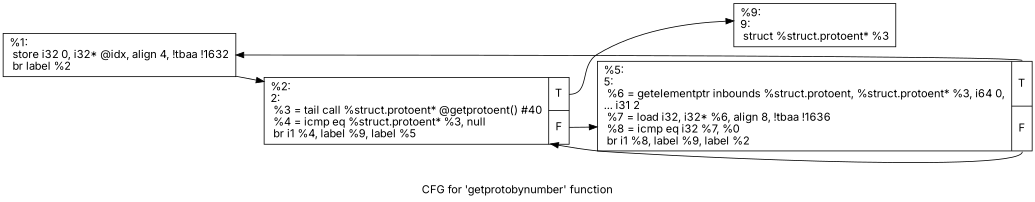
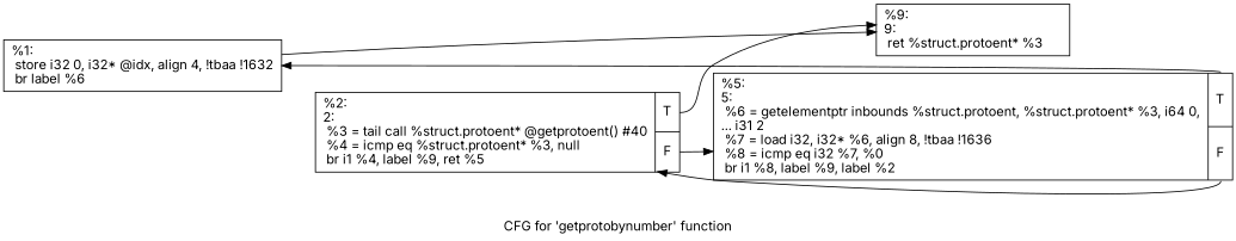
  digraph {
    fontname=Inter
    label="CFG for 'getprotobynumber' function"
    rankdir=LR
    node [fontname=Inter shape=record]
    edge [fontname=Inter tailport=s0]
-   n1 [label="{%1:\l  store i32 0, i32* @idx, align 4, !tbaa !1632\l  br label %2\l}"]
-   n2 [label="{%2:\l2:                                                \l  %3 = tail call %struct.protoent* @getprotoent() #40\l  %4 = icmp eq %struct.protoent* %3, null\l  br i1 %4, label %9, label %5\l|{<s0>T|<s1>F}}"]
-   n3 [label="{%9:\l9:                                                \l  struct %struct.protoent* %3\l}"]
+   n1 [label="{%1:\l  store i32 0, i32* @idx, align 4, !tbaa !1632\l  br label %6\l}"]
+   n2 [label="{%2:\l2:                                                \l  %3 = tail call %struct.protoent* @getprotoent() #40\l  %4 = icmp eq %struct.protoent* %3, null\l  br i1 %4, label %9, ret %5\l|{<s0>T|<s1>F}}"]
+   n3 [label="{%9:\l9:                                                \l  ret %struct.protoent* %3\l}"]
    n4 [label="{%5:\l5:                                                \l  %6 = getelementptr inbounds %struct.protoent, %struct.protoent* %3, i64 0,\l... i31 2\l  %7 = load i32, i32* %6, align 8, !tbaa !1636\l  %8 = icmp eq i32 %7, %0\l  br i1 %8, label %9, label %2\l|{<s0>T|<s1>F}}"]
-   n1 -> n2
+   n1 -> n3
    n2 -> n3
    n2 -> n4 [tailport=s1]
    n4 -> n1
    n4 -> n2 [tailport=s1]
  }
